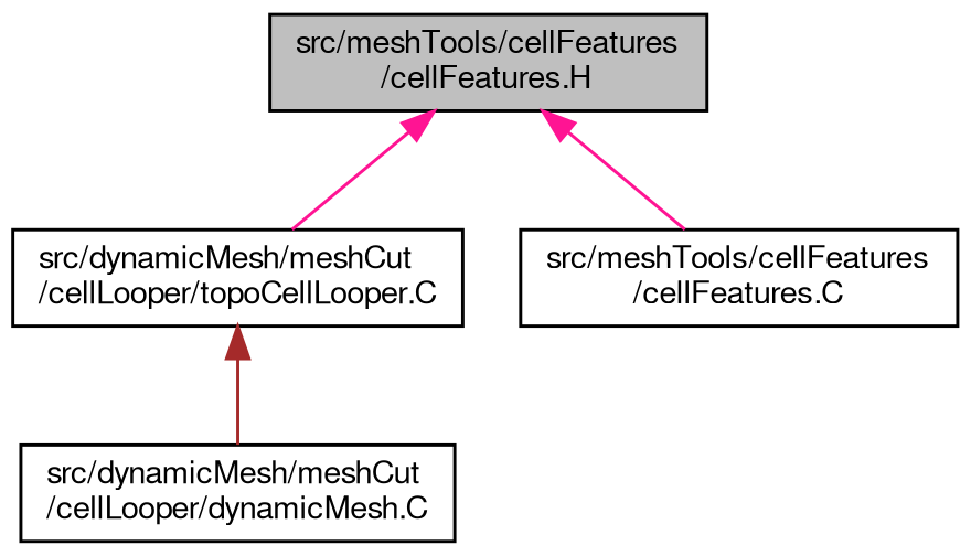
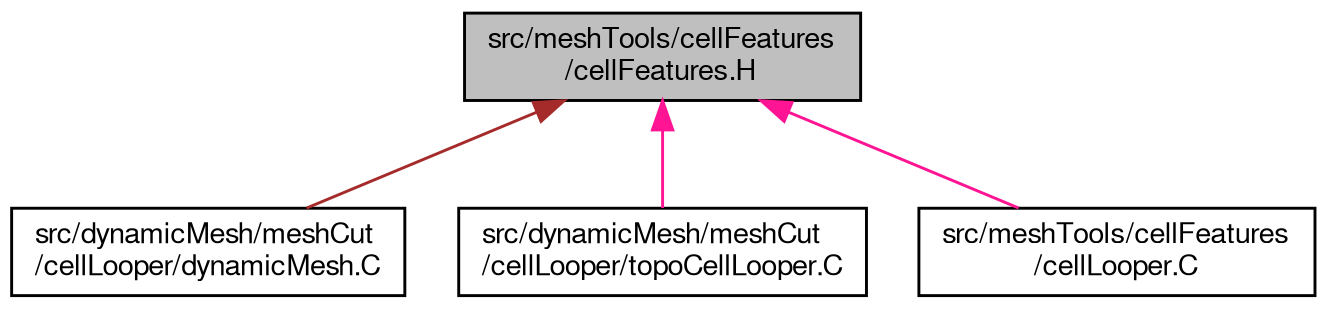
  digraph {
    node [color=black fontname=FreeSans fontsize=10 shape=record]
    edge [color=deeppink dir=back fontname=FreeSans fontsize=10 labelfontname=FreeSans labelfontsize=10 style=solid]
    n1 [fillcolor=grey75 fontcolor=black height=0.2 label="src/meshTools/cellFeatures\l/cellFeatures.H" style=filled width=0.4]
    n2 [height=0.2 label="src/dynamicMesh/meshCut\l/cellLooper/dynamicMesh.C" width=0.4]
    n3 [height=0.2 label="src/dynamicMesh/meshCut\l/cellLooper/topoCellLooper.C" width=0.4]
-   n4 [height=0.2 label="src/meshTools/cellFeatures\l/cellFeatures.C" width=0.4]
-   n3 -> n2 [color=brown]
+   n4 [height=0.2 label="src/meshTools/cellFeatures\l/cellLooper.C" width=0.4]
+   n1 -> n2 [color=brown]
    n1 -> n3
    n1 -> n4
  }
